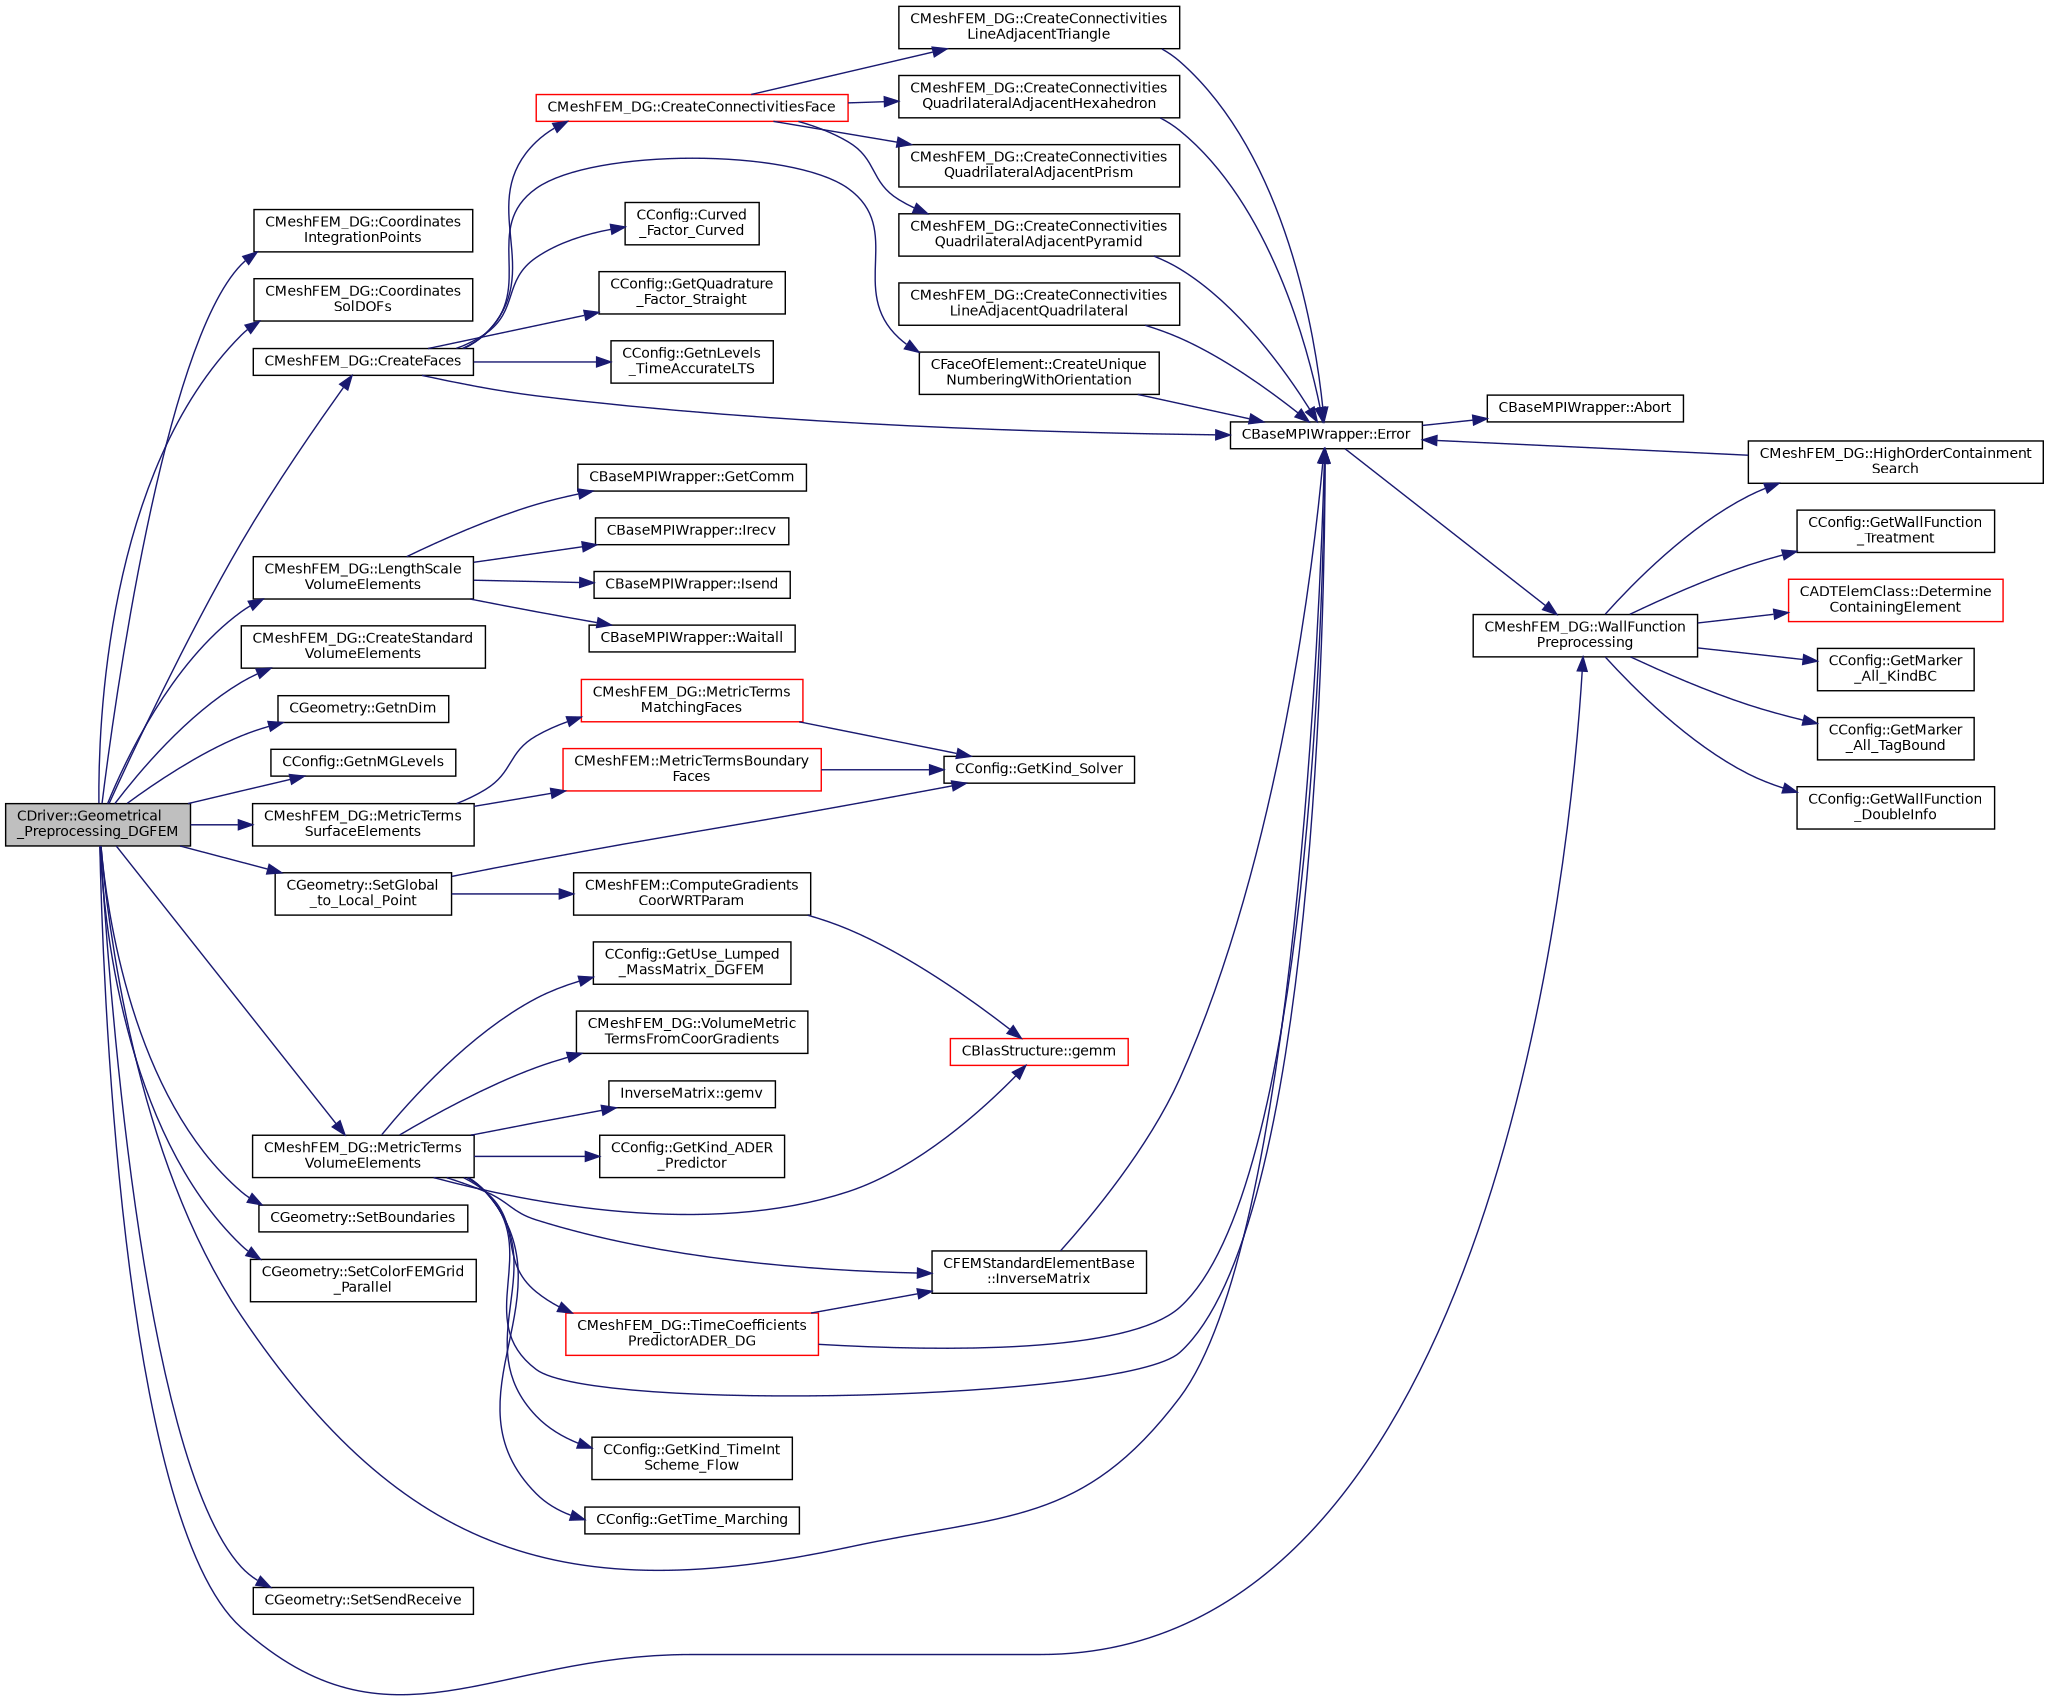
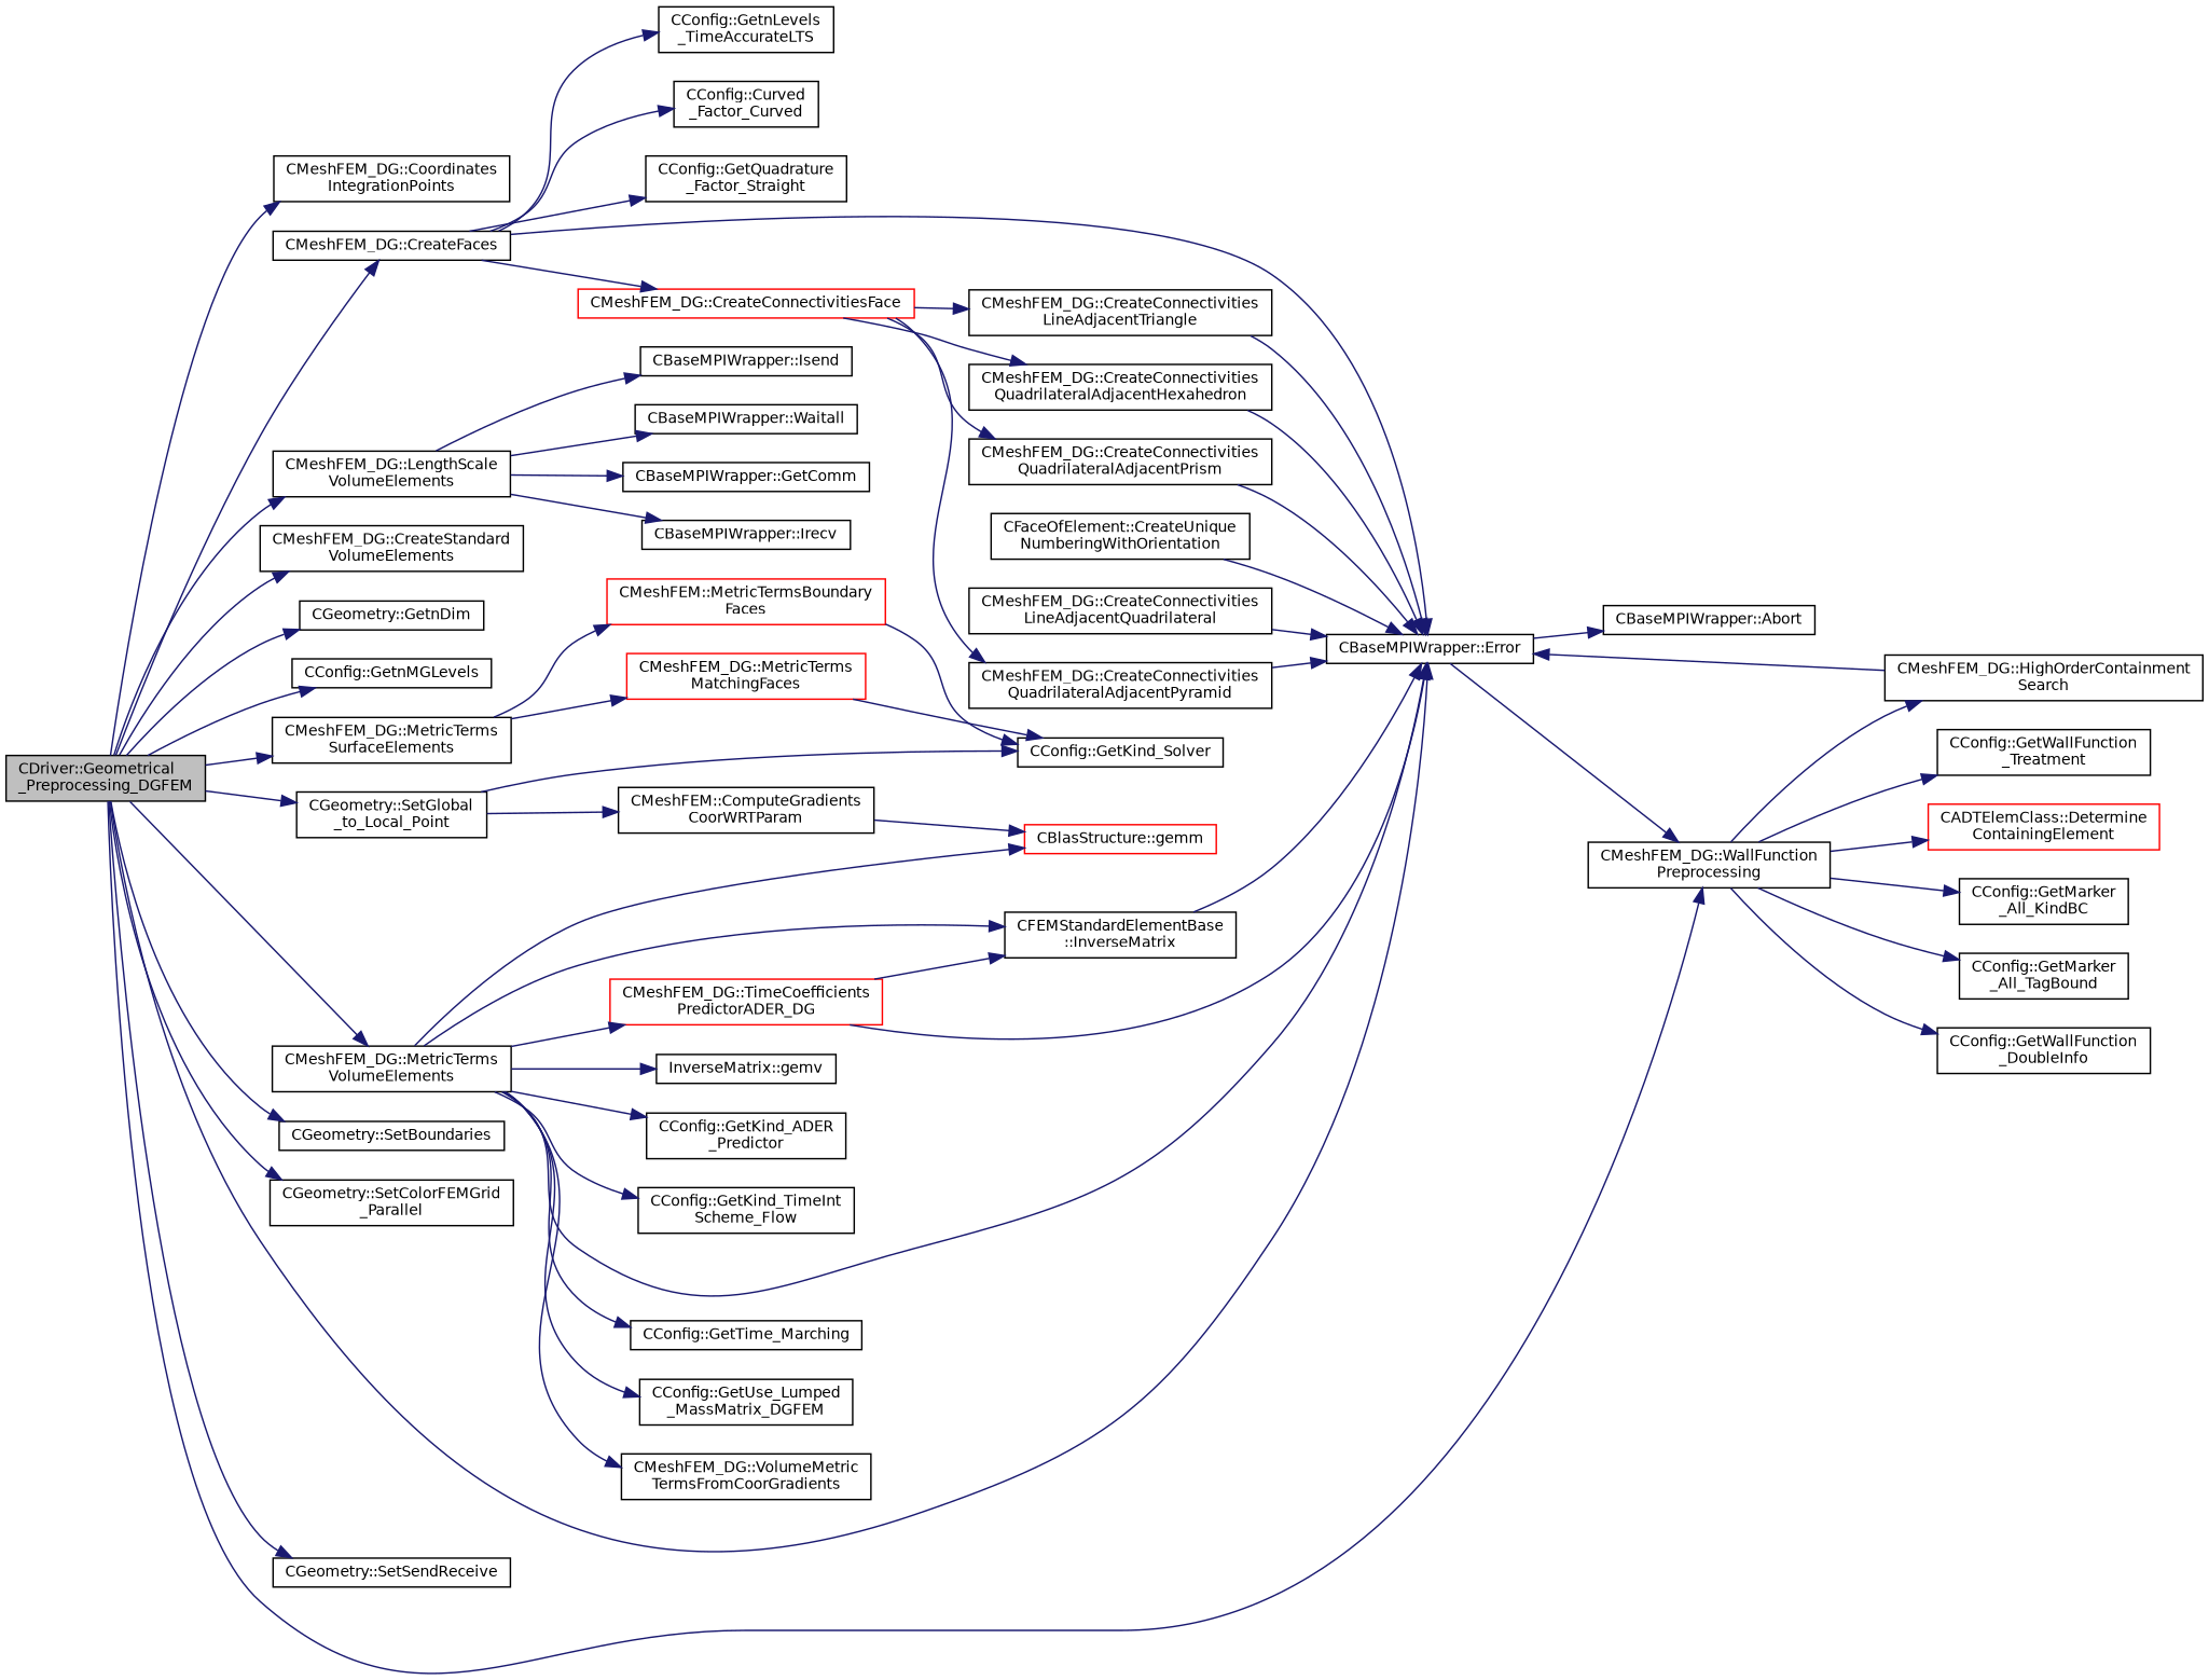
  digraph {
    rankdir=LR
    node [color=black fillcolor=white fontname=Helvetica fontsize=10 shape=record style=filled]
    edge [color=midnightblue fontname=Helvetica fontsize=10 labelfontname=Helvetica labelfontsize=10 style=solid]
    n1 [fillcolor=grey75 fontcolor=black height=0.2 label="CDriver::Geometrical\l_Preprocessing_DGFEM" width=0.4]
    n2 [height=0.2 label="CMeshFEM_DG::Coordinates\lIntegrationPoints" width=0.4]
-   n3 [height=0.2 label="CMeshFEM_DG::Coordinates\lSolDOFs" width=0.4]
    n4 [height=0.2 label="CMeshFEM_DG::CreateFaces" width=0.4]
    n5 [height=0.2 label="CBaseMPIWrapper::Error" width=0.4]
    n6 [height=0.2 label="CMeshFEM_DG::CreateStandard\lVolumeElements" width=0.4]
    n7 [height=0.2 label="CGeometry::GetnDim" width=0.4]
    n8 [height=0.2 label="CConfig::GetnMGLevels" width=0.4]
    n9 [height=0.2 label="CMeshFEM_DG::LengthScale\lVolumeElements" width=0.4]
    n10 [height=0.2 label="CMeshFEM_DG::MetricTerms\lSurfaceElements" width=0.4]
    n11 [height=0.2 label="CMeshFEM_DG::MetricTerms\lVolumeElements" width=0.4]
    n12 [height=0.2 label="CGeometry::SetBoundaries" width=0.4]
    n13 [height=0.2 label="CGeometry::SetColorFEMGrid\l_Parallel" width=0.4]
    n14 [height=0.2 label="CGeometry::SetGlobal\l_to_Local_Point" width=0.4]
    n15 [height=0.2 label="CGeometry::SetSendReceive" width=0.4]
    n16 [height=0.2 label="CMeshFEM_DG::WallFunction\lPreprocessing" width=0.4]
    n17 [color=red height=0.2 label="CMeshFEM_DG::CreateConnectivitiesFace" width=0.4]
    n18 [height=0.2 label="CFaceOfElement::CreateUnique\lNumberingWithOrientation" width=0.4]
    n19 [height=0.2 label="CConfig::GetnLevels\l_TimeAccurateLTS" width=0.4]
    n20 [height=0.2 label="CConfig::Curved\l_Factor_Curved" width=0.4]
    n21 [height=0.2 label="CConfig::GetQuadrature\l_Factor_Straight" width=0.4]
    n22 [height=0.2 label="CBaseMPIWrapper::Abort" width=0.4]
    n23 [height=0.2 label="CBaseMPIWrapper::GetComm" width=0.4]
    n24 [height=0.2 label="CBaseMPIWrapper::Irecv" width=0.4]
    n25 [height=0.2 label="CBaseMPIWrapper::Isend" width=0.4]
    n26 [height=0.2 label="CBaseMPIWrapper::Waitall" width=0.4]
    n27 [color=red height=0.2 label="CMeshFEM::MetricTermsBoundary\lFaces" width=0.4]
    n28 [color=red height=0.2 label="CMeshFEM_DG::MetricTerms\lMatchingFaces" width=0.4]
    n29 [color=red height=0.2 label="CBlasStructure::gemm" width=0.4]
    n30 [height=0.2 label="InverseMatrix::gemv" width=0.4]
    n31 [height=0.2 label="CConfig::GetKind_ADER\l_Predictor" width=0.4]
    n32 [height=0.2 label="CConfig::GetKind_TimeInt\lScheme_Flow" width=0.4]
    n33 [height=0.2 label="CConfig::GetTime_Marching" width=0.4]
    n34 [height=0.2 label="CConfig::GetUse_Lumped\l_MassMatrix_DGFEM" width=0.4]
    n35 [height=0.2 label="CFEMStandardElementBase\l::InverseMatrix" width=0.4]
    n36 [color=red height=0.2 label="CMeshFEM_DG::TimeCoefficients\lPredictorADER_DG" width=0.4]
    n37 [height=0.2 label="CMeshFEM_DG::VolumeMetric\lTermsFromCoorGradients" width=0.4]
    n38 [height=0.2 label="CConfig::GetKind_Solver" width=0.4]
    n39 [height=0.2 label="CMeshFEM::ComputeGradients\lCoorWRTParam" width=0.4]
    n40 [color=red height=0.2 label="CADTElemClass::Determine\lContainingElement" width=0.4]
    n41 [height=0.2 label="CConfig::GetMarker\l_All_KindBC" width=0.4]
    n42 [height=0.2 label="CConfig::GetMarker\l_All_TagBound" width=0.4]
    n43 [height=0.2 label="CConfig::GetWallFunction\l_DoubleInfo" width=0.4]
    n44 [height=0.2 label="CConfig::GetWallFunction\l_Treatment" width=0.4]
    n45 [height=0.2 label="CMeshFEM_DG::HighOrderContainment\lSearch" width=0.4]
    n46 [height=0.2 label="CMeshFEM_DG::CreateConnectivities\lLineAdjacentTriangle" width=0.4]
    n47 [height=0.2 label="CMeshFEM_DG::CreateConnectivities\lQuadrilateralAdjacentHexahedron" width=0.4]
    n48 [height=0.2 label="CMeshFEM_DG::CreateConnectivities\lQuadrilateralAdjacentPrism" width=0.4]
    n49 [height=0.2 label="CMeshFEM_DG::CreateConnectivities\lQuadrilateralAdjacentPyramid" width=0.4]
    n50 [height=0.2 label="CMeshFEM_DG::CreateConnectivities\lLineAdjacentQuadrilateral" width=0.4]
    n1 -> n2
-   n1 -> n3
    n1 -> n4
    n1 -> n5
    n1 -> n6
    n1 -> n7
    n1 -> n8
    n1 -> n9
    n1 -> n10
    n1 -> n11
    n1 -> n12
    n1 -> n13
    n1 -> n14
    n1 -> n15
    n1 -> n16
    n4 -> n5
    n4 -> n17
-   n4 -> n18
    n4 -> n19
    n4 -> n20
    n4 -> n21
    n5 -> n16
    n5 -> n22
    n9 -> n23
    n9 -> n24
    n9 -> n25
    n9 -> n26
    n10 -> n27
    n10 -> n28
    n11 -> n5
    n11 -> n29
    n11 -> n30
    n11 -> n31
    n11 -> n32
    n11 -> n33
    n11 -> n34
    n11 -> n35
    n11 -> n36
    n11 -> n37
    n14 -> n38
    n14 -> n39
    n16 -> n40
    n16 -> n41
    n16 -> n42
    n16 -> n43
    n16 -> n44
    n16 -> n45
    n17 -> n46
    n17 -> n47
    n17 -> n48
    n17 -> n49
    n18 -> n5
    n27 -> n38
    n28 -> n38
    n35 -> n5
    n36 -> n5
    n36 -> n35
    n39 -> n29
    n45 -> n5
    n46 -> n5
    n47 -> n5
+   n48 -> n5
    n49 -> n5
    n50 -> n5
  }
